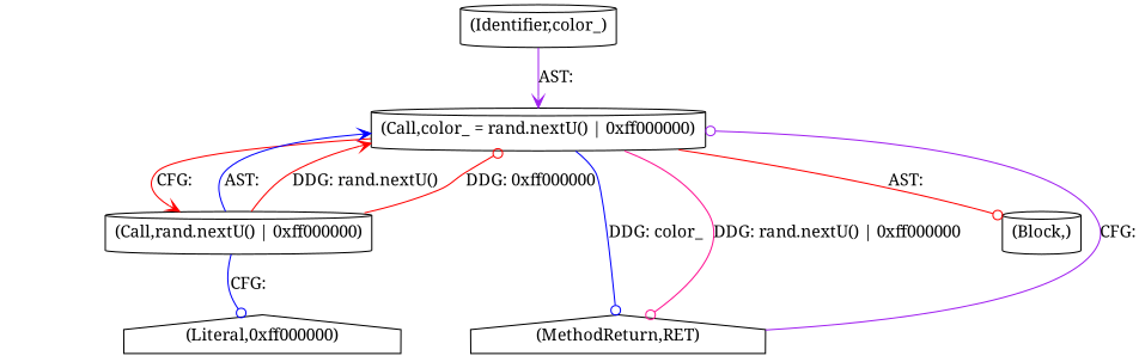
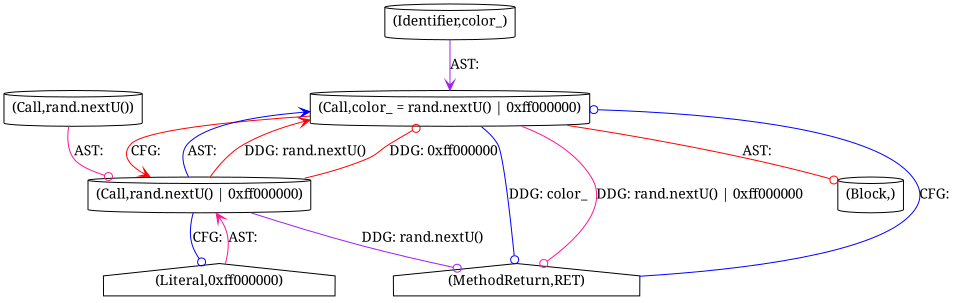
  digraph {
    fontname="Noto Serif"
    node [fontname="Noto Serif" shape=cylinder]
    edge [arrowhead=odot color=red fontname="Noto Serif"]
    n1 [label="(Call,color_ = rand.nextU() | 0xff000000)"]
    n2 [label="(Call,rand.nextU() | 0xff000000)"]
    n3 [label="(MethodReturn,RET)" shape=house]
    n4 [label="(Block,)"]
    n5 [label="(Literal,0xff000000)" shape=house]
+   n6 [label="(Call,rand.nextU())"]
    n7 [label="(Identifier,color_)"]
    n1 -> n2 [arrowhead=vee label="CFG: "]
    n1 -> n3 [color=blue label="DDG: color_"]
    n1 -> n3 [color=deeppink label="DDG: rand.nextU() | 0xff000000"]
    n1 -> n4 [label="AST: "]
    n2 -> n1 [arrowhead=vee color=blue label="AST: "]
    n2 -> n1 [arrowhead=vee label="DDG: rand.nextU()"]
    n2 -> n1 [label="DDG: 0xff000000"]
+   n2 -> n3 [color=purple label="DDG: rand.nextU()"]
    n2 -> n5 [color=blue label="CFG: "]
-   n3 -> n1 [color=purple label="CFG: "]
+   n3 -> n1 [color=blue label="CFG: "]
+   n5 -> n2 [arrowhead=vee color=deeppink label="AST: "]
+   n6 -> n2 [color=deeppink label="AST: "]
    n7 -> n1 [arrowhead=vee color=purple label="AST: "]
  }
